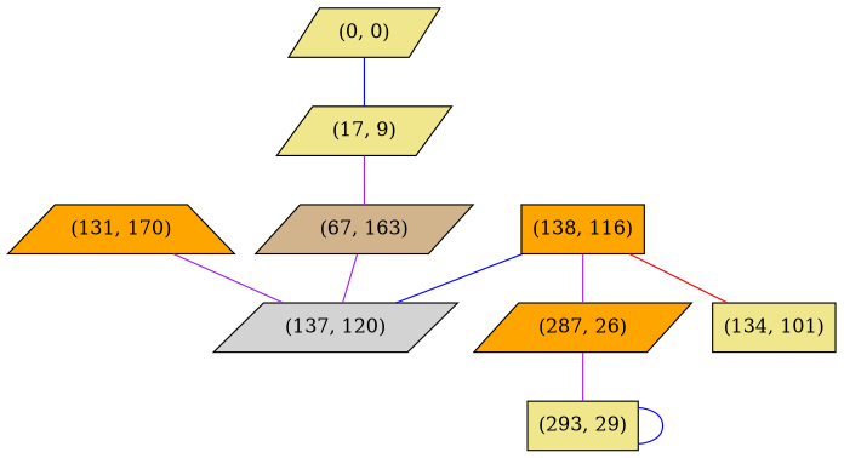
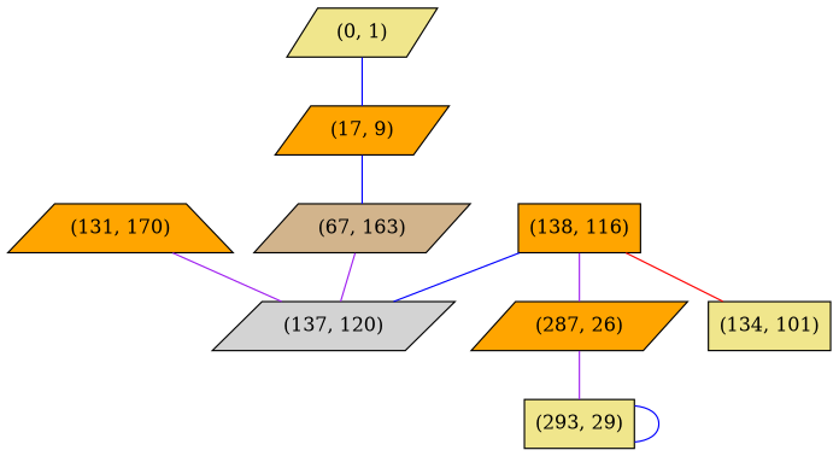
  graph {
    node [fillcolor=orange shape=parallelogram style=filled]
    edge [color=blue weight=1]
-   "(17, 9)" [fillcolor=khaki]
-   "(0, 0)" [fillcolor=khaki]
+   "(17, 9)"
+   "(0, 0)" [fillcolor=khaki label="(0, 1)"]
    n3 [fillcolor=tan label="(67, 163)"]
    "(137, 120)" [fillcolor=lightgrey]
    "(131, 170)" [shape=trapezium]
    n6 [label="(138, 116)" shape=box]
    "(287, 26)"
    n8 [fillcolor=khaki label="(134, 101)" shape=box]
    "(293, 29)" [fillcolor=khaki shape=box]
-   "(17, 9)" -- n3 [color=purple]
+   "(17, 9)" -- n3
    "(0, 0)" -- "(17, 9)" [weight=4]
    n3 -- "(137, 120)" [color=purple]
    "(131, 170)" -- "(137, 120)" [color=purple]
    n6 -- "(137, 120)"
    n6 -- "(287, 26)" [color=purple]
    n6 -- n8 [color=red]
    "(287, 26)" -- "(293, 29)" [color=purple]
    "(293, 29)" -- "(293, 29)" [weight=2]
  }
